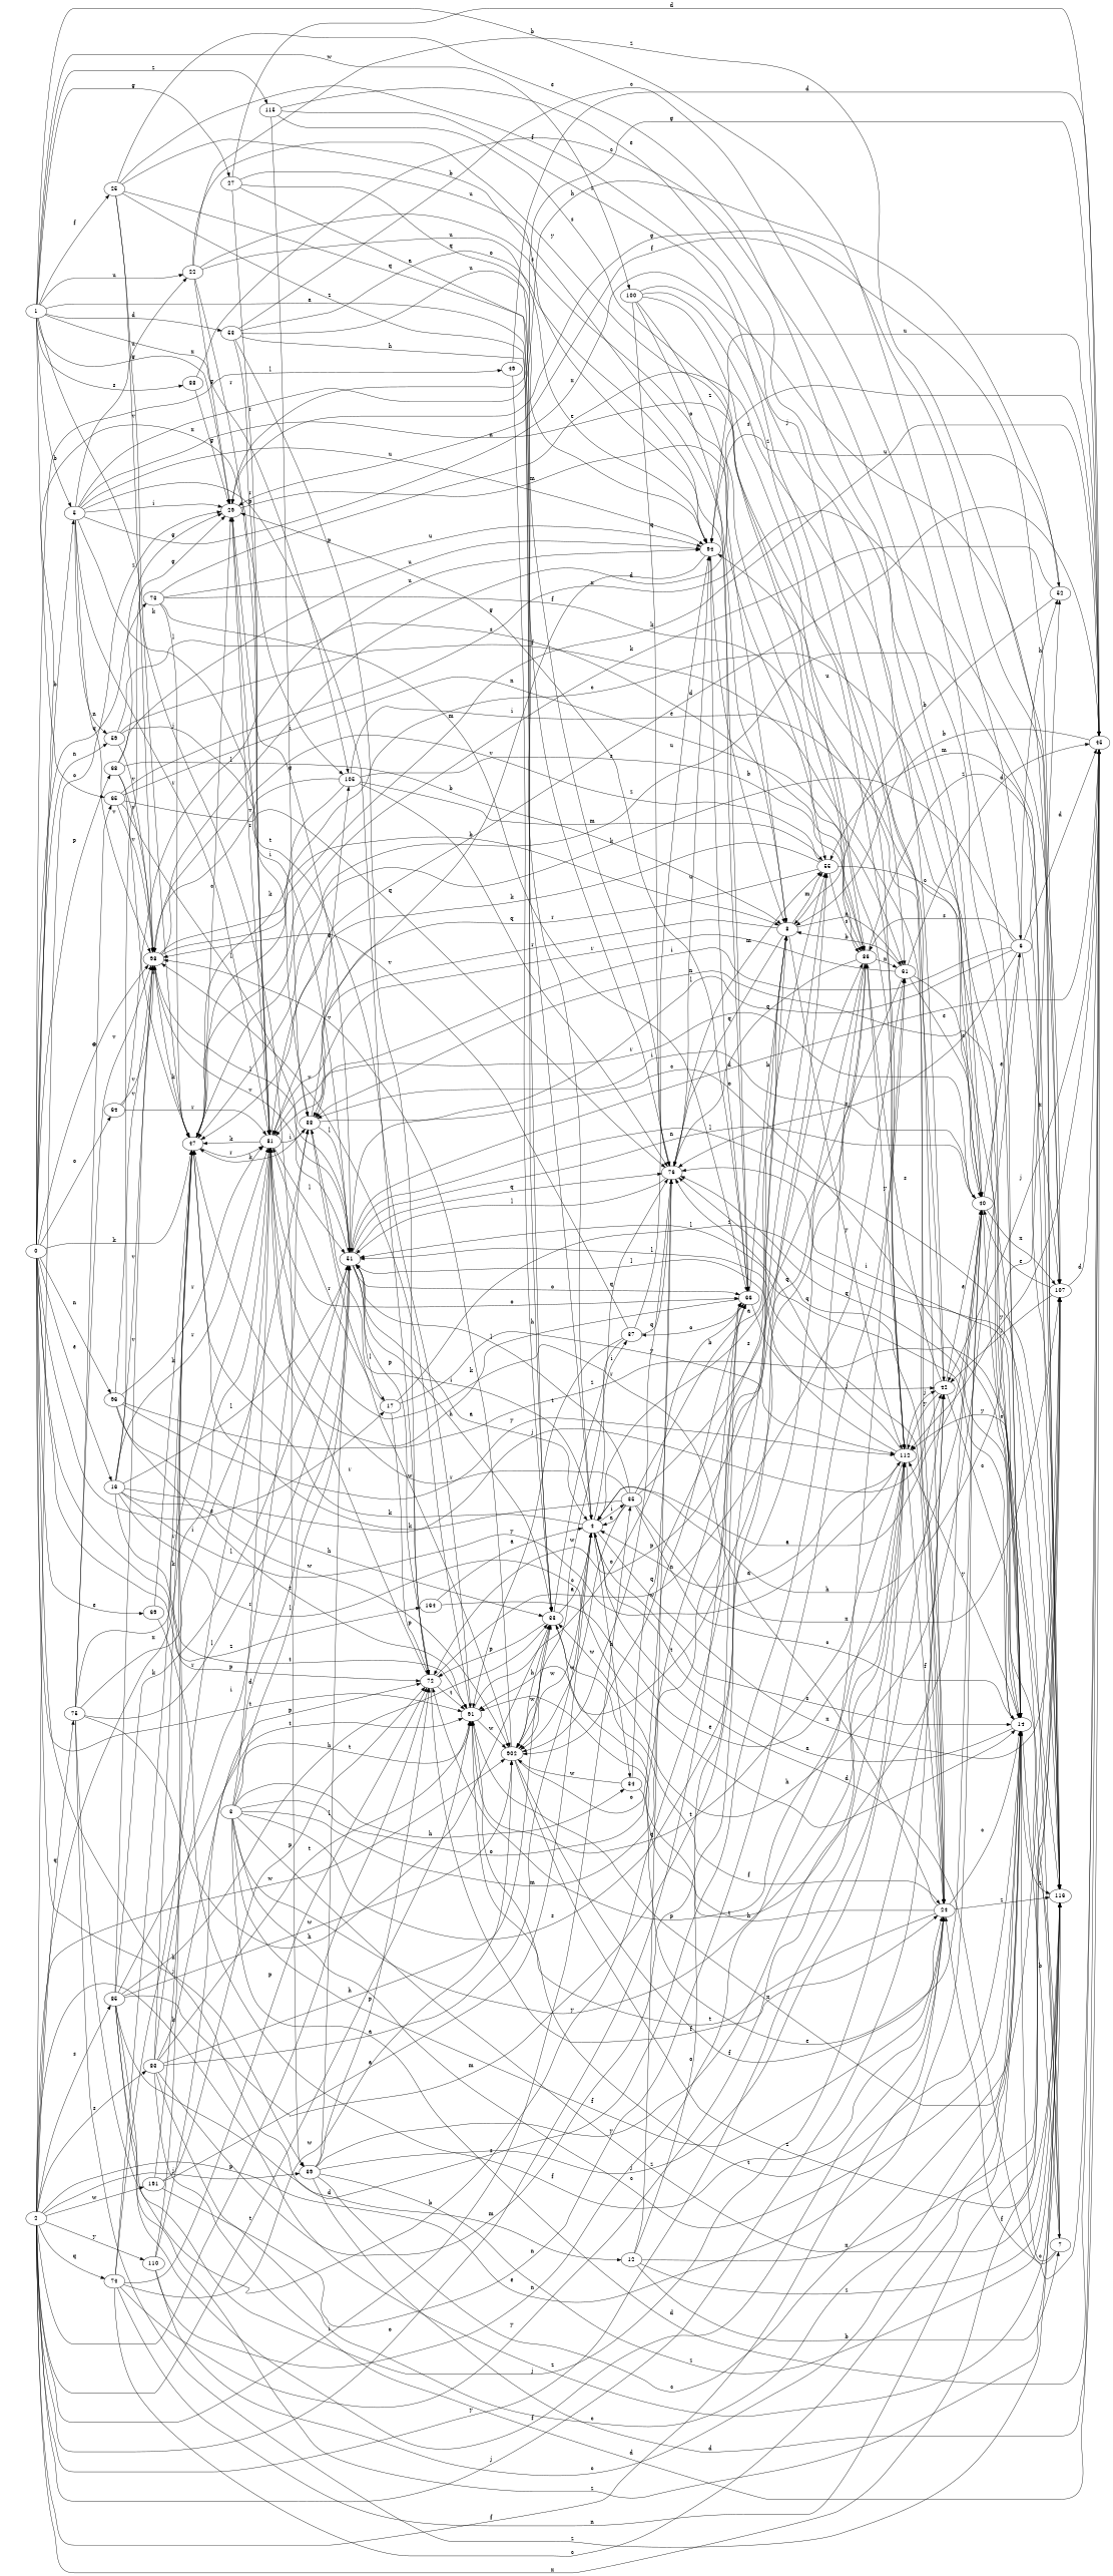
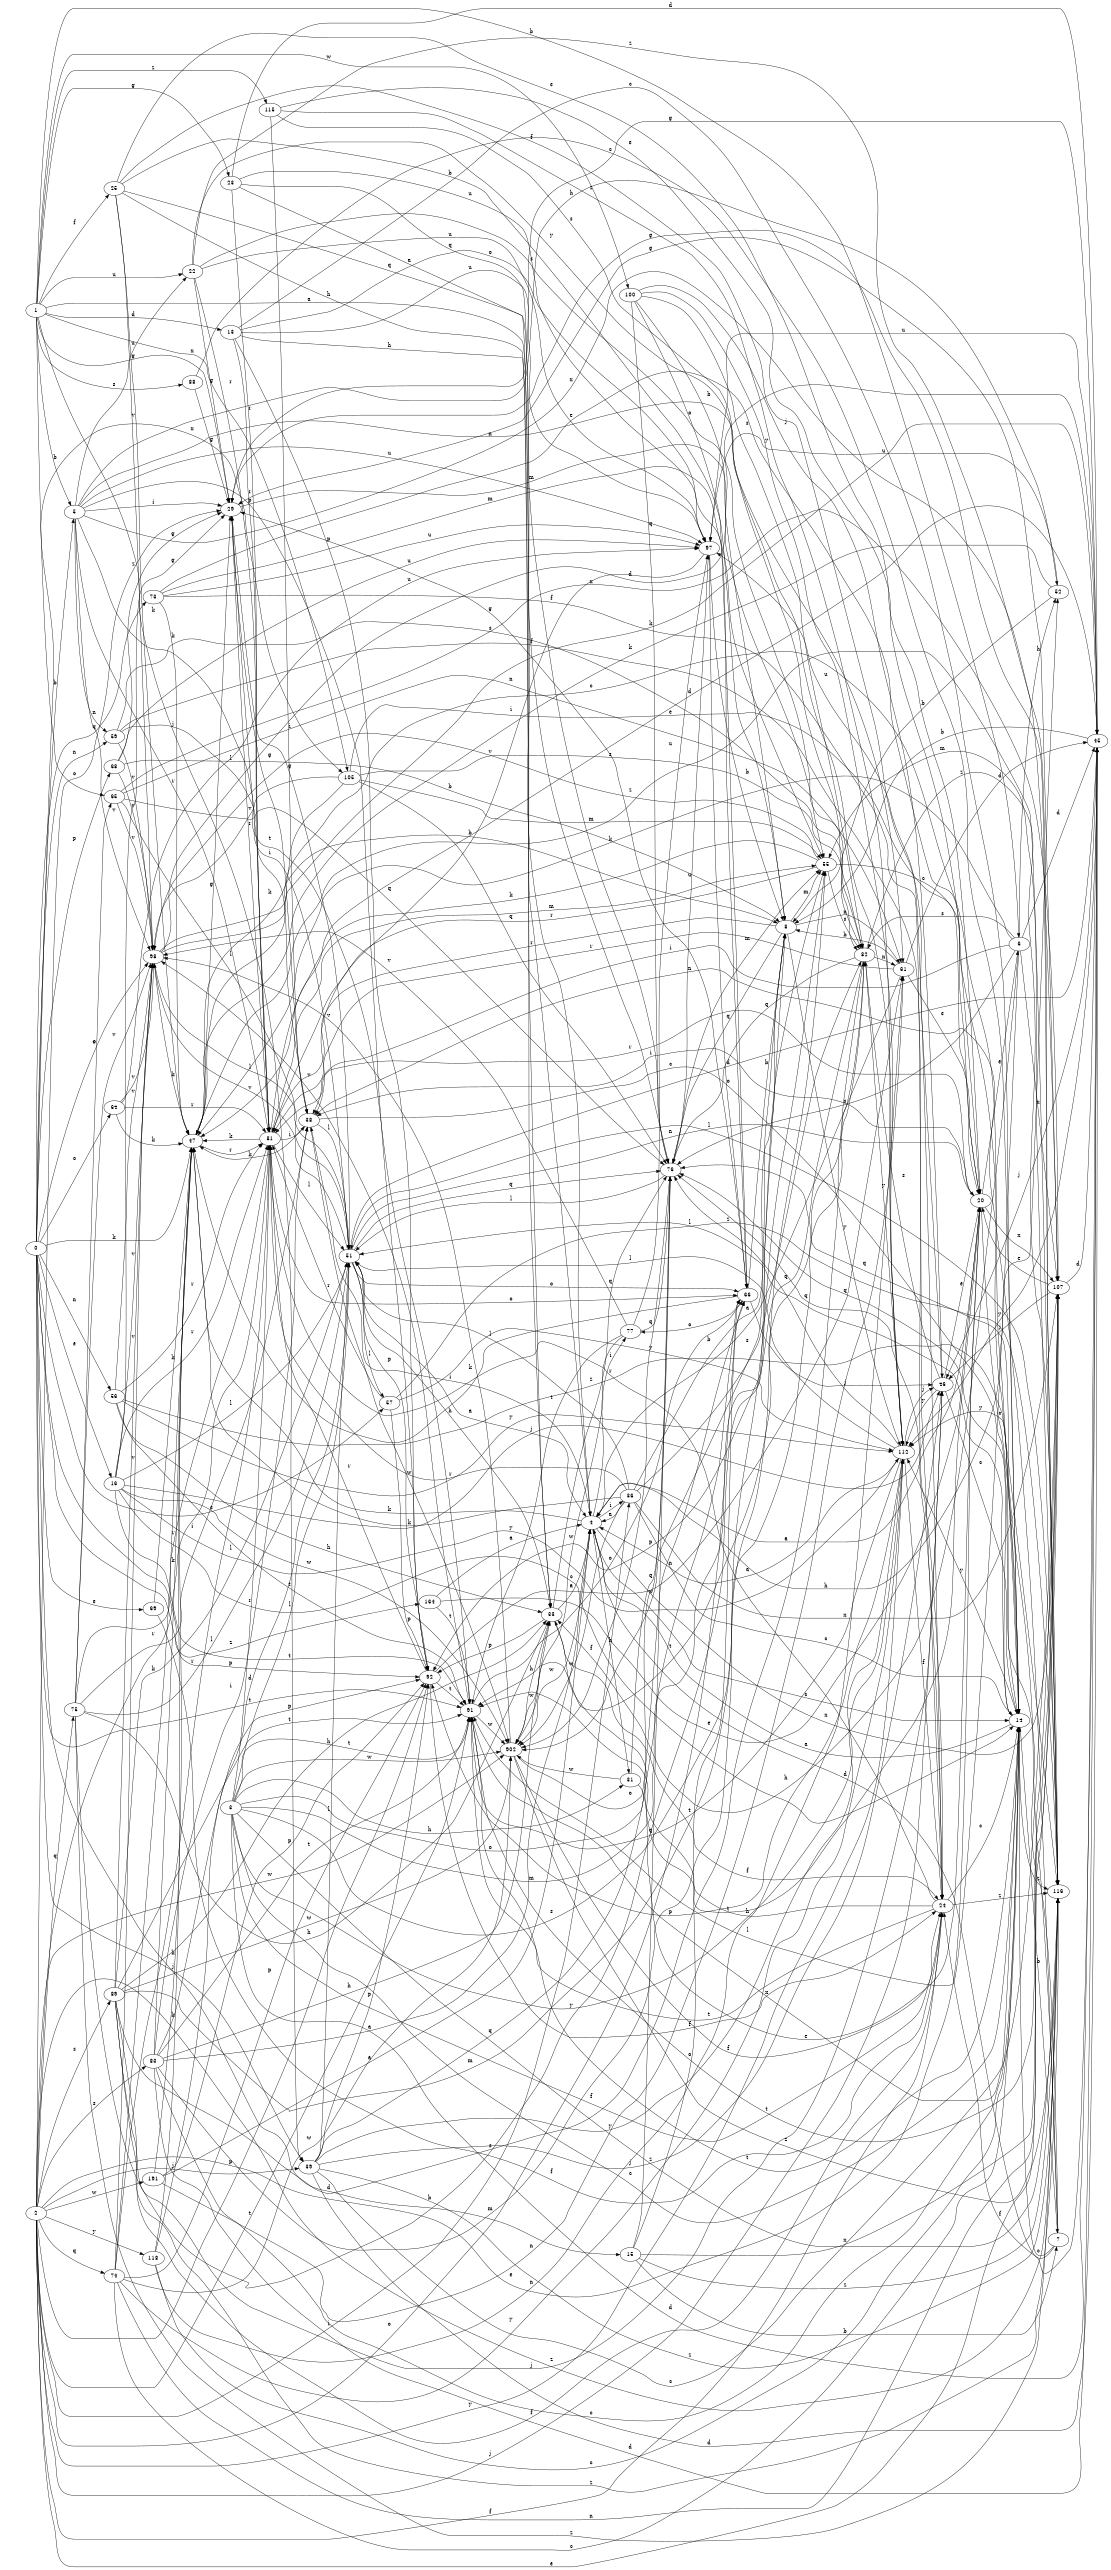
  strict digraph {
    rankdir=LR
    0
    5
-   12
+   12 [label=15]
    16
-   17
+   17 [label=57]
    n6 [label=69]
    39
    47
-   49
-   56 [label=96]
+   56
    59
    64
    68
-   72
+   72 [label=92]
    73
    n16 [label=91]
    98
    105
    n19 [label=164]
    29
    n21 [label=22]
    81
    107
    n24 [label=52]
    61
-   94
+   94 [label=97]
    7
    66
    116
    76
-   42
+   42 [label=46]
    n32 [label=902]
    112
    n34 [label=14]
    51
    24
    n37 [label=45]
    33
-   86
+   86 [label=82]
    8
-   20 [label=40]
+   20
    55
    4
    1
    6
-   13 [label=53]
+   13
    n47 [label=25]
-   27
+   27 [label=23]
    65
    n50 [label=88]
    100
    115
-   36 [label=35]
-   31 [label=34]
-   37
+   36
+   31
+   37 [label=77]
    38
    2
    74
    75
    83
-   85
+   85 [label=89]
    n62 [label=191]
-   110
+   110 [label=118]
    3
    0 -> 5 [label=b]
    0 -> 12 [label=d]
    0 -> 16 [label=e]
    0 -> 17 [label=e]
    0 -> n6 [label=e]
    0 -> 39 [label=j]
    0 -> 47 [label=k]
-   0 -> 49 [label=l]
    0 -> 56 [label=n]
    0 -> 59 [label=n]
    0 -> 64 [label=o]
    0 -> 68 [label=p]
    0 -> 72 [label=p]
    0 -> 73 [label=q]
    0 -> n16 [label=t]
-   0 -> 98 [label=w]
+   0 -> 98 [label=v]
    0 -> 105 [label=x]
    0 -> n19 [label=z]
    5 -> 59 [label=n]
    5 -> 72 [label=p]
    5 -> n16 [label=t]
    5 -> 98 [label=v]
    5 -> 29 [label=i]
    5 -> n21 [label=u]
    5 -> 81 [label=r]
    5 -> 107 [label=x]
    5 -> n24 [label=h]
    5 -> 61 [label=n]
    5 -> 94 [label=u]
    12 -> 107 [label=x]
    12 -> 7 [label=b]
    12 -> 66 [label=o]
    12 -> 116 [label=z]
    12 -> 76 [label=q]
    16 -> n16 [label=t]
    16 -> 98 [label=v]
    16 -> 29 [label=g]
    16 -> 81 [label=r]
    16 -> 42 [label=j]
    16 -> n32 [label=w]
    16 -> 112 [label=y]
    16 -> n34 [label=c]
    16 -> 51 [label=l]
    17 -> 72 [label=p]
    17 -> 81 [label=r]
    17 -> 116 [label=z]
    17 -> 112 [label=y]
    n6 -> 47 [label=k]
    n6 -> 24 [label=f]
    39 -> 72 [label=p]
    39 -> 116 [label=z]
+   39 -> 76 [label=q]
    39 -> 42 [label=j]
    39 -> 112 [label=y]
    39 -> n34 [label=c]
    39 -> 51 [label=l]
    39 -> n37 [label=d]
-   47 -> 29 [label=c]
+   47 -> 29 [label=g]
    47 -> 81 [label=r]
    47 -> 116 [label=z]
-   49 -> n37 [label=d]
-   49 -> 33 [label=h]
    56 -> n16 [label=t]
    56 -> 98 [label=v]
    56 -> 81 [label=r]
    56 -> 116 [label=z]
    56 -> 112 [label=y]
    56 -> 33 [label=h]
    59 -> 98 [label=v]
    59 -> 51 [label=l]
    59 -> 24 [label=f]
    59 -> 86 [label=s]
-   68 -> 47 [label=k]
+   64 -> 47 [label=k]
    64 -> 98 [label=v]
    64 -> 81 [label=r]
    64 -> 94 [label=u]
    68 -> 98 [label=v]
    68 -> 29 [label=g]
    68 -> 94 [label=u]
    68 -> 8 [label=b]
    72 -> n16 [label=t]
    72 -> 81 [label=r]
    72 -> 61 [label=n]
    72 -> 24 [label=f]
-   73 -> 47 [label=l]
+   73 -> 47 [label=k]
    73 -> 94 [label=u]
    73 -> 24 [label=f]
    73 -> 20 [label=e]
-   73 -> 66 [label=m]
+   73 -> 55 [label=m]
    n16 -> 98 [label=v]
    n16 -> 107 [label=x]
    n16 -> 66 [label=o]
    n16 -> n32 [label=w]
    98 -> 47 [label=k]
    98 -> n34 [label=c]
    98 -> 51 [label=l]
    98 -> n37 [label=d]
    98 -> 8 [label=b]
    105 -> 47 [label=k]
    105 -> 98 [label=v]
    105 -> 76 [label=q]
    105 -> 86 [label=s]
    105 -> 20 [label=e]
    105 -> 55 [label=m]
+   n19 -> n16 [label=t]
    n19 -> 20 [label=e]
    n19 -> 4 [label=a]
    29 -> 81 [label=r]
    29 -> 55 [label=m]
    29 -> 38 [label=i]
    n21 -> 29 [label=g]
    n21 -> 81 [label=r]
    n21 -> 94 [label=u]
    n21 -> 116 [label=z]
    n21 -> 112 [label=y]
    n21 -> 86 [label=s]
    81 -> 47 [label=k]
    81 -> 66 [label=o]
    81 -> 51 [label=l]
    81 -> n37 [label=d]
+   81 -> 55 [label=m]
    81 -> 38 [label=i]
-   107 -> 29 [label=f]
+   107 -> n16 [label=t]
+   107 -> 29 [label=g]
    107 -> 42 [label=j]
    107 -> n37 [label=d]
    107 -> 20 [label=e]
    n24 -> 47 [label=k]
    n24 -> 94 [label=u]
    n24 -> 8 [label=b]
    61 -> 81 [label=r]
-   61 -> n34 [label=c]
    61 -> n37 [label=d]
    61 -> 8 [label=b]
    61 -> 20 [label=e]
    61 -> 4 [label=a]
    94 -> 66 [label=o]
    94 -> 8 [label=b]
    94 -> 38 [label=i]
-   7 -> 76 [label=i]
+   7 -> 76 [label=q]
    7 -> 112 [label=y]
    7 -> n34 [label=c]
    7 -> 24 [label=f]
    7 -> 38 [label=n]
    66 -> 47 [label=k]
    66 -> 29 [label=g]
    66 -> 42 [label=j]
    66 -> 8 [label=b]
    66 -> 37 [label=o]
    116 -> 29 [label=g]
    116 -> 51 [label=l]
    116 -> 55 [label=m]
    76 -> 94 [label=u]
-   76 -> n32 [label=w]
+   76 -> n32 [label=f]
    76 -> 51 [label=l]
    76 -> 55 [label=m]
    42 -> 94 [label=u]
    42 -> 112 [label=y]
    42 -> n34 [label=c]
    42 -> 86 [label=s]
    42 -> 20 [label=e]
    n32 -> 98 [label=v]
    n32 -> 66 [label=o]
    n32 -> 116 [label=z]
    n32 -> 24 [label=f]
    n32 -> 33 [label=h]
    112 -> 72 [label=p]
    112 -> n16 [label=t]
    112 -> 76 [label=q]
    112 -> 42 [label=j]
    112 -> 51 [label=l]
    112 -> 24 [label=f]
    112 -> 4 [label=a]
    n34 -> n16 [label=t]
    n34 -> 7 [label=b]
    n34 -> 116 [label=z]
    n34 -> 76 [label=q]
    n34 -> 112 [label=y]
    n34 -> 51 [label=l]
    n34 -> 4 [label=a]
    51 -> 17 [label=l]
    51 -> 72 [label=p]
    51 -> 98 [label=v]
    51 -> 29 [label=g]
    51 -> 66 [label=o]
    51 -> 76 [label=q]
    51 -> n37 [label=d]
    51 -> 33 [label=h]
    51 -> 20 [label=n]
    51 -> 4 [label=a]
    24 -> n16 [label=t]
    24 -> 81 [label=r]
    24 -> 116 [label=z]
    24 -> 76 [label=q]
    24 -> n34 [label=c]
-   24 -> 51 [label=l]
    24 -> 33 [label=h]
    n37 -> 47 [label=k]
    n37 -> 29 [label=g]
    n37 -> 94 [label=u]
    n37 -> 42 [label=j]
    n37 -> 112 [label=y]
    n37 -> 8 [label=b]
    33 -> 72 [label=p]
    33 -> 76 [label=q]
    33 -> n32 [label=w]
    33 -> 24 [label=f]
    33 -> 4 [label=a]
    86 -> 72 [label=p]
    86 -> n16 [label=t]
    86 -> 61 [label=n]
    86 -> 116 [label=z]
    86 -> 76 [label=q]
    86 -> 112 [label=y]
    8 -> 81 [label=r]
    8 -> 61 [label=n]
    8 -> 76 [label=q]
    8 -> n32 [label=w]
    8 -> 112 [label=y]
    8 -> 55 [label=m]
    20 -> n16 [label=t]
    20 -> 81 [label=r]
    20 -> 107 [label=x]
    20 -> n34 [label=c]
    20 -> 4 [label=a]
    20 -> 6 [label=e]
    20 -> 38 [label=i]
    55 -> 47 [label=k]
    55 -> 98 [label=v]
    55 -> 81 [label=r]
    55 -> n34 [label=c]
    55 -> 86 [label=s]
    4 -> 47 [label=k]
    4 -> 107 [label=x]
    4 -> n24 [label=h]
    4 -> n32 [label=w]
    4 -> n34 [label=c]
    4 -> n37 [label=d]
    4 -> 36 [label=i]
    4 -> 31 [label=h]
    4 -> 37 [label=i]
    4 -> 38 [label=i]
    1 -> 5 [label=b]
    1 -> 39 [label=j]
    1 -> 105 [label=x]
    1 -> 29 [label=g]
    1 -> n21 [label=u]
    1 -> 4 [label=a]
    1 -> 6 [label=b]
    1 -> 13 [label=d]
    1 -> n47 [label=f]
    1 -> 27 [label=g]
    1 -> 65 [label=o]
    1 -> n50 [label=s]
    1 -> 100 [label=w]
    1 -> 115 [label=z]
    6 -> 47 [label=k]
    6 -> 107 [label=x]
    6 -> n24 [label=h]
    6 -> 76 [label=s]
-   6 -> 51 [label=l]
+   6 -> n16 [label=l]
    6 -> n37 [label=d]
    6 -> 33 [label=h]
    6 -> 86 [label=s]
    6 -> 38 [label=i]
    13 -> 72 [label=p]
    13 -> 81 [label=r]
    13 -> 94 [label=u]
    13 -> 66 [label=o]
    13 -> n34 [label=c]
    13 -> 33 [label=h]
    n47 -> 47 [label=k]
    n47 -> 98 [label=v]
    n47 -> 76 [label=q]
    n47 -> 24 [label=f]
-   n47 -> 33 [label=z]
+   n47 -> 33 [label=h]
    n47 -> 8 [label=b]
    n47 -> 20 [label=e]
    27 -> 81 [label=r]
    27 -> 94 [label=u]
    27 -> 76 [label=q]
    27 -> n37 [label=d]
    27 -> 4 [label=a]
    65 -> 98 [label=v]
    65 -> 107 [label=x]
    65 -> 61 [label=n]
    65 -> 76 [label=q]
    65 -> 51 [label=l]
    n50 -> 29 [label=g]
    n50 -> n34 [label=c]
    100 -> 66 [label=o]
    100 -> 76 [label=q]
    100 -> 42 [label=j]
-   100 -> 112 [label=z]
+   100 -> 112 [label=y]
    100 -> 86 [label=s]
-   100 -> 8 [label=z]
+   100 -> 8 [label=b]
    115 -> 112 [label=z]
    115 -> 86 [label=s]
    115 -> 20 [label=e]
    115 -> 38 [label=i]
    36 -> 47 [label=k]
    36 -> 81 [label=r]
    36 -> 107 [label=x]
    36 -> n32 [label=w]
    36 -> n34 [label=c]
    36 -> 51 [label=l]
    36 -> 86 [label=s]
    36 -> 8 [label=b]
    36 -> 4 [label=a]
    31 -> 76 [label=q]
    31 -> n32 [label=w]
    31 -> 20 [label=e]
    37 -> n16 [label=t]
    37 -> 98 [label=v]
    37 -> 94 [label=u]
    37 -> 76 [label=q]
    37 -> n32 [label=w]
    38 -> 47 [label=k]
-   38 -> 105 [label=g]
+   38 -> 29 [label=g]
    38 -> n32 [label=w]
    38 -> n34 [label=c]
    38 -> 51 [label=l]
    2 -> 39 [label=j]
    2 -> 72 [label=p]
    2 -> n16 [label=t]
    2 -> 29 [label=z]
-   2 -> 81 [label=x]
-   2 -> 107 [label=x]
+   2 -> 81 [label=r]
+   2 -> 107 [label=e]
    2 -> 66 [label=o]
    2 -> 116 [label=z]
    2 -> 42 [label=j]
    2 -> n32 [label=w]
    2 -> 112 [label=y]
    2 -> 24 [label=f]
    2 -> 20 [label=e]
    2 -> 36 [label=i]
    2 -> 74 [label=q]
    2 -> 75 [label=q]
    2 -> 83 [label=s]
    2 -> 85 [label=s]
    2 -> n62 [label=w]
    2 -> 110 [label=y]
    74 -> 47 [label=k]
    74 -> 72 [label=p]
+   74 -> 98 [label=v]
    74 -> 81 [label=r]
    74 -> 107 [label=n]
    74 -> n32 [label=w]
    74 -> 112 [label=y]
    74 -> n34 [label=c]
    75 -> 98 [label=v]
    75 -> 81 [label=r]
    75 -> 116 [label=z]
    75 -> 51 [label=l]
    75 -> 33 [label=h]
    75 -> 8 [label=b]
    75 -> 65 [label=o]
    75 -> 38 [label=i]
    83 -> 47 [label=k]
    83 -> 72 [label=p]
    83 -> n16 [label=t]
    83 -> n34 [label=c]
    83 -> n37 [label=d]
    83 -> 33 [label=h]
    83 -> 55 [label=m]
    83 -> 4 [label=a]
    83 -> 38 [label=i]
    85 -> n16 [label=t]
    85 -> 98 [label=v]
    85 -> 116 [label=z]
    85 -> 42 [label=j]
    85 -> n32 [label=w]
    85 -> 51 [label=l]
    85 -> 24 [label=f]
    85 -> 33 [label=h]
    85 -> 86 [label=s]
    85 -> 55 [label=m]
    n62 -> 47 [label=k]
    n62 -> 72 [label=p]
    n62 -> 61 [label=n]
    n62 -> 4 [label=a]
    110 -> 47 [label=k]
    110 -> 61 [label=n]
    110 -> n34 [label=c]
    110 -> 51 [label=d]
    3 -> n16 [label=t]
    3 -> 81 [label=r]
    3 -> 66 [label=o]
    3 -> 116 [label=z]
+   3 -> n32 [label=w]
    3 -> 112 [label=y]
    3 -> n34 [label=c]
    3 -> 51 [label=l]
    3 -> 24 [label=f]
    3 -> n37 [label=d]
    3 -> 86 [label=s]
    3 -> 55 [label=m]
    3 -> 31 [label=h]
  }
